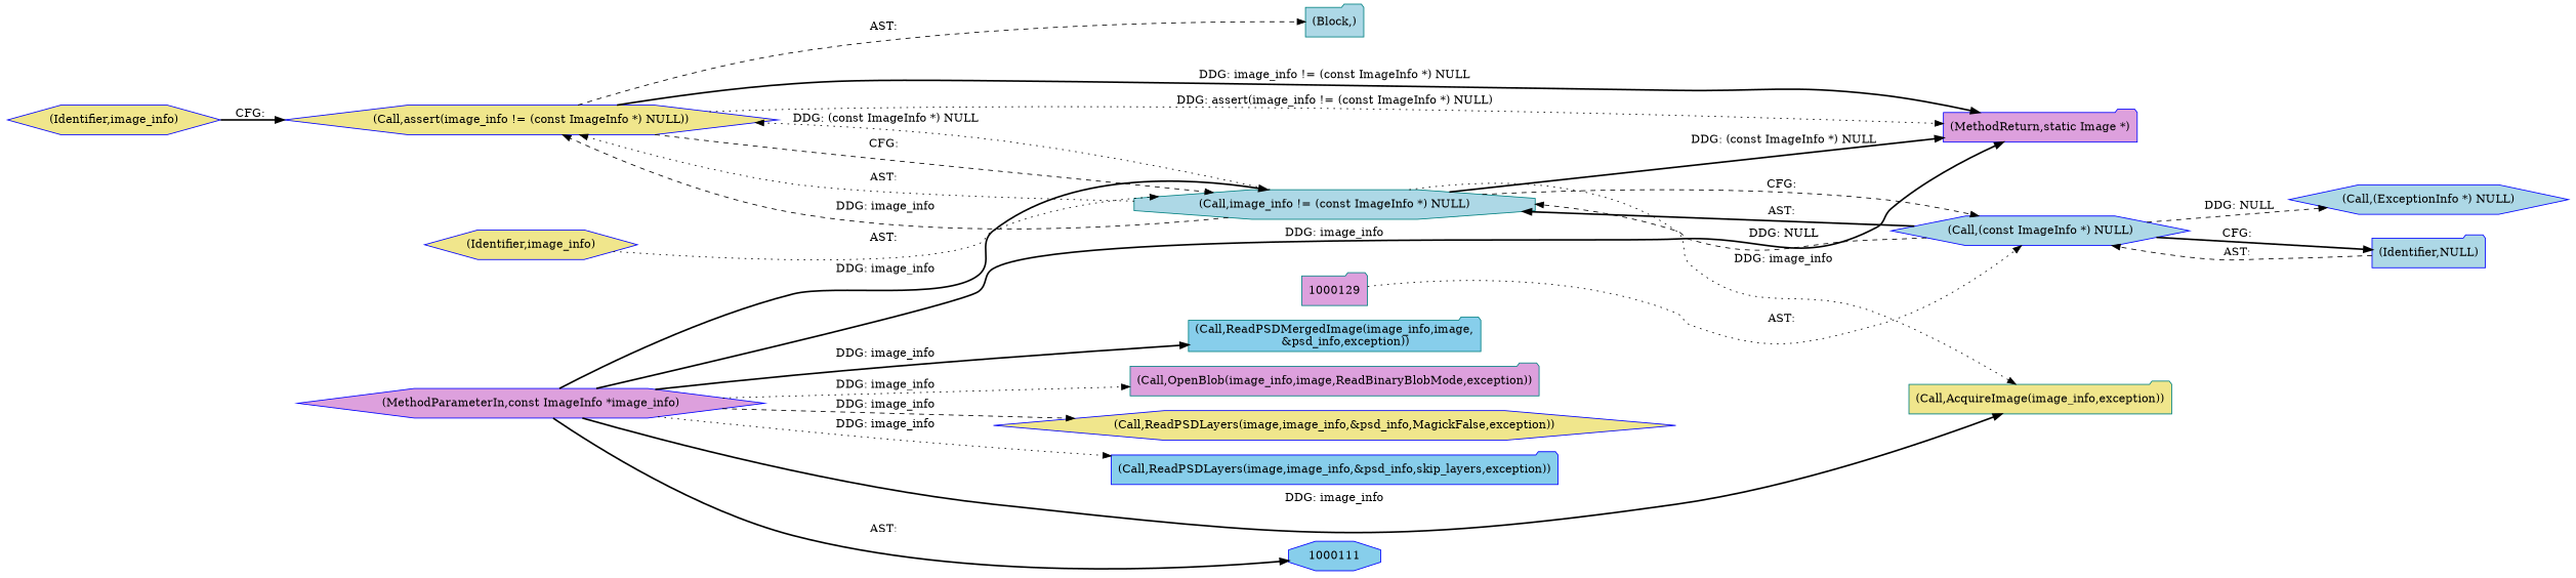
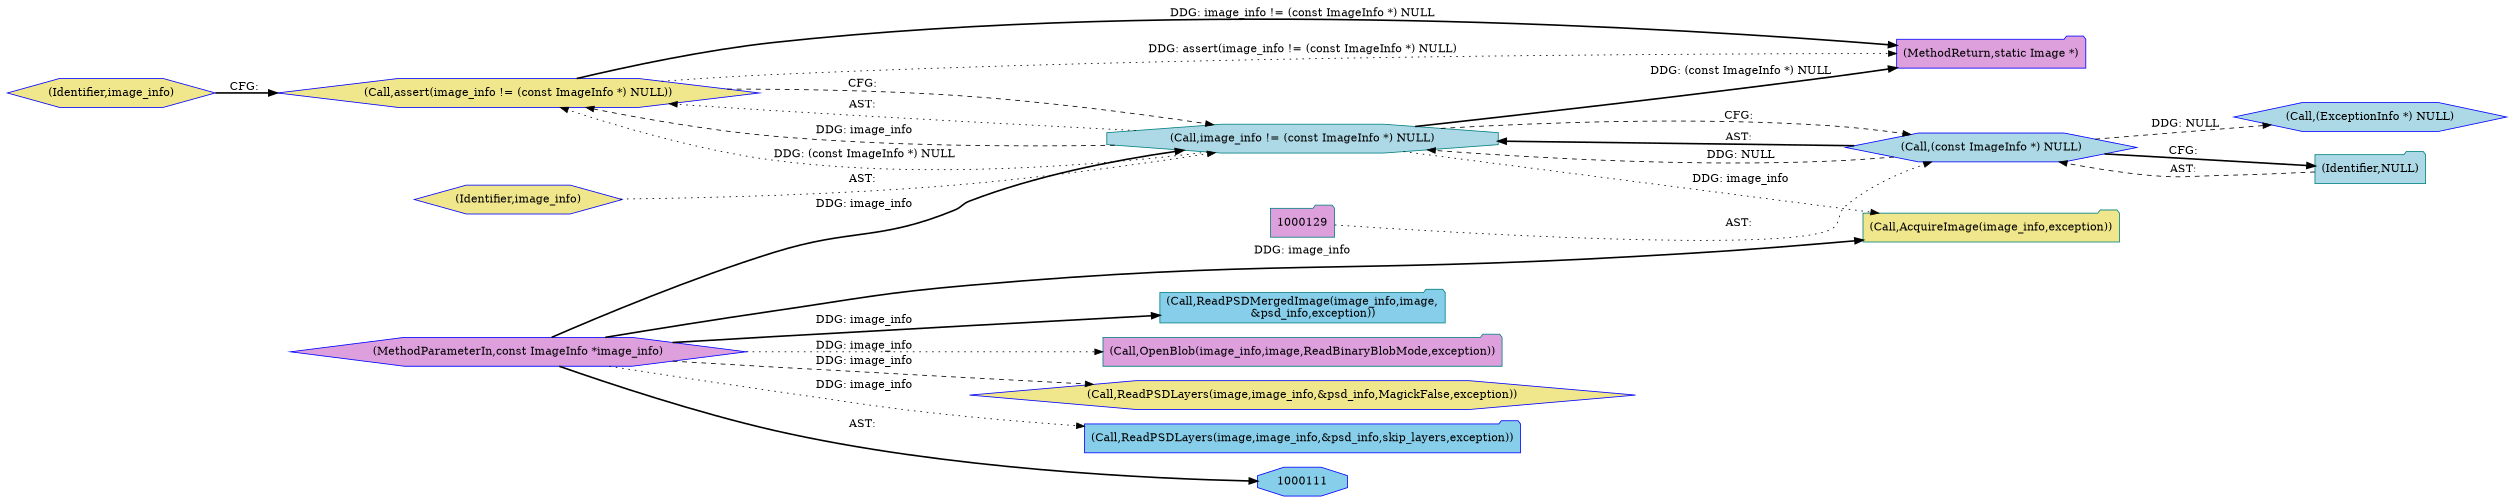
  digraph {
    rankdir=LR
    node [color=blue fillcolor=khaki shape=folder style=filled]
    edge [style=bold]
    n1 [label="(Call,assert(image_info != (const ImageInfo *) NULL))" shape=hexagon]
    n2 [color=teal fillcolor=lightblue label="(Call,image_info != (const ImageInfo *) NULL)" shape=octagon]
    n3 [fillcolor=plum label="(MethodReturn,static Image *)"]
-   n4 [color=teal fillcolor=lightblue label="(Block,)"]
    n5 [fillcolor=lightblue label="(Call,(const ImageInfo *) NULL)" shape=hexagon]
    n6 [color=teal label="(Call,AcquireImage(image_info,exception))"]
    n7 [fillcolor=lightblue label="(Call,(ExceptionInfo *) NULL)" shape=hexagon]
-   n8 [fillcolor=lightblue label="(Identifier,NULL)"]
+   n8 [color=teal fillcolor=lightblue label="(Identifier,NULL)"]
    n9 [fillcolor=plum label="(MethodParameterIn,const ImageInfo *image_info)" shape=hexagon]
    n10 [color=teal fillcolor=skyblue label="(Call,ReadPSDMergedImage(image_info,image,\n      &psd_info,exception))"]
    n11 [color=teal fillcolor=plum label="(Call,OpenBlob(image_info,image,ReadBinaryBlobMode,exception))"]
    n12 [label="(Call,ReadPSDLayers(image,image_info,&psd_info,MagickFalse,exception))" shape=hexagon]
    n13 [fillcolor=skyblue label="(Call,ReadPSDLayers(image,image_info,&psd_info,skip_layers,exception))"]
    1000111 [fillcolor=skyblue shape=octagon]
    n15 [label="(Identifier,image_info)" shape=hexagon]
    n16 [label="(Identifier,image_info)" shape=hexagon]
    1000129 [color=teal fillcolor=plum]
    n1 -> n2 [label="CFG: " style=dashed]
    n1 -> n3 [label="DDG: image_info != (const ImageInfo *) NULL"]
    n1 -> n3 [label="DDG: assert(image_info != (const ImageInfo *) NULL)" style=dotted]
-   n1 -> n4 [label="AST: " style=dashed]
    n2 -> n1 [label="AST: " style=dotted]
    n2 -> n1 [label="DDG: image_info" style=dashed]
    n2 -> n1 [label="DDG: (const ImageInfo *) NULL" style=dotted]
    n2 -> n3 [label="DDG: (const ImageInfo *) NULL"]
    n2 -> n5 [label="CFG: " style=dashed]
    n2 -> n6 [label="DDG: image_info" style=dotted]
    n5 -> n2 [label="AST: "]
    n5 -> n2 [label="DDG: NULL" style=dashed]
    n5 -> n7 [label="DDG: NULL" style=dashed]
    n5 -> n8 [label="CFG: "]
    n8 -> n5 [label="AST: " style=dashed]
    n9 -> n2 [label="DDG: image_info"]
-   n9 -> n3 [label="DDG: image_info"]
    n9 -> n6 [label="DDG: image_info"]
    n9 -> n10 [label="DDG: image_info"]
    n9 -> n11 [label="DDG: image_info" style=dotted]
    n9 -> n12 [label="DDG: image_info" style=dashed]
    n9 -> n13 [label="DDG: image_info" style=dotted]
    n9 -> 1000111 [label="AST: "]
    n15 -> n2 [label="AST: " style=dotted]
    n16 -> n1 [label="CFG: "]
    1000129 -> n5 [label="AST: " style=dotted]
  }
